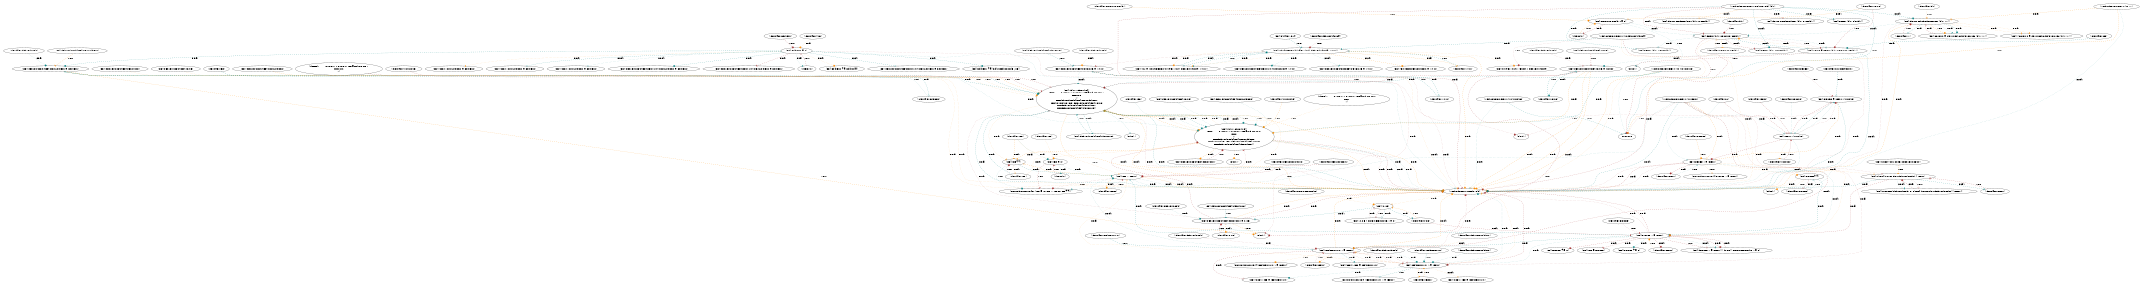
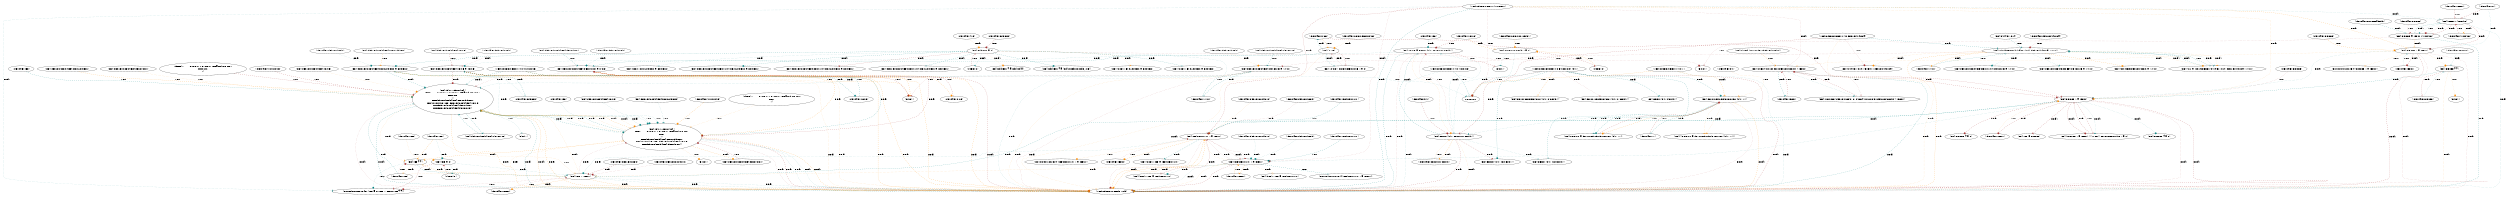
  digraph {
    fontname="DejaVu Sans"
    node [fontname="DejaVu Sans"]
    edge [arrowhead=box color=teal fontname="DejaVu Sans" style=dashed]
    n1 [label="(Call,rbin->cb_printf (\n\t\t\t\t\t\"        0x%04x - 0x%04x reg=%d %s %s \"\n\t\t\t\t\t\"%s\n\",\n\t\t\t\t\tdebug_locals[reg].startAddress,\n\t\t\t\t\tinsns_size, reg, debug_locals[reg].name,\n\t\t\t\t\tdebug_locals[reg].descriptor,\n\t\t\t\t\tdebug_locals[reg].signature))"]
    n2 [label="(Call,rbin->cb_printf (\n\t\t\t\t\t\"        0x%04x - 0x%04x reg=%d %s %s\"\n\t\t\t\t\t\"\n\",\n\t\t\t\t\tdebug_locals[reg].startAddress,\n\t\t\t\t\tinsns_size, reg, debug_locals[reg].name,\n\t\t\t\t\tdebug_locals[reg].descriptor))"]
    n3 [label="(Call,reg++)"]
    n4 [label="(Call,debug_locals[reg].signature)"]
    n5 [label="(MethodReturn,static void)"]
    n6 [label="(Block,)"]
    n7 [label="(Call,debug_locals[reg].descriptor)"]
    n8 [label="(Block,)"]
    n9 [label="(Call,reg < regsz)"]
    n10 [label="(ControlStructure,for (reg = 0; reg < regsz; reg++))"]
    n11 [label="(Identifier,reg)"]
    n12 [label="(Call,debug_locals[reg].startAddress = address)"]
    n13 [label="(Identifier,address)"]
    n14 [label="(Block,)"]
    n15 [label="(Call,address = 0)"]
    n16 [label="(Literal,0)"]
    n17 [label="(Call,address += addr_diff)"]
    n18 [label="(Call,address += (adjusted_opcode / 15))"]
    n19 [label="(Call,local->endAddress = address)"]
    n20 [label="(Call,local->endAddress = address)"]
    n21 [label="(Call,local->endAddress = address)"]
    n22 [label="(Call,debug_locals[register_num].startAddress = address)"]
    n23 [label="(Call,debug_locals[register_num].startAddress = address)"]
    n24 [label="(Block,)"]
    n25 [label="(Call,debug_locals[register_num].startAddress = address)"]
    n26 [label="(MethodParameterIn,int insns_size)"]
    1000110
    n28 [label="(Identifier,regsz)"]
    n29 [label="(Call,reg = 0)"]
    n30 [label="(Literal,0)"]
    n31 [label="(Call,register_num >= regsz)"]
    n32 [label="(Call,register_num >= regsz)"]
    n33 [label="(ControlStructure,if (register_num >= regsz))"]
    n34 [label="(Identifier,regsz)"]
    n35 [label="(Call,local->reg = register_num)"]
    n36 [label="(Call,local->reg = register_num)"]
    n37 [label="(ControlStructure,if (register_num >= regsz))"]
    n38 [label="(Identifier,regsz)"]
    n39 [label="(Call,local->reg = register_num)"]
    n40 [label="(Call,argReg >= regsz)"]
    n41 [label="(Call,reg = argReg)"]
    n42 [label="(Call,argReg += 2)"]
    n43 [label="(Call,(argReg >= regsz) || !type || parameters_size <= 0)"]
    n44 [label="(Call,argReg += 1)"]
    n45 [label="(Identifier,regsz)"]
    n46 [label="(Call,argReg++)"]
    n47 [label="(Block,)"]
    n48 [label="(Identifier,argReg)"]
    n49 [label="(Call,argReg >= regsz)"]
    n50 [label="(Call,sizeof (struct dex_debug_local_t) * regsz)"]
    n51 [label="(ControlStructure,if (argReg >= regsz))"]
    n52 [label="(Identifier,regsz)"]
    n53 [label="(Call,memset (debug_locals, 0, sizeof (struct dex_debug_local_t) * regsz))"]
    n54 [label="(Identifier,regsz)"]
    n55 [label="(Call,argReg = regsz - ins_size)"]
    n56 [label="(Call,regsz - ins_size)"]
    n57 [label="(Identifier,ins_size)"]
    n58 [label="(MethodParameterIn,int regsz)"]
    n59 [label="(MethodParameterIn,int ins_size)"]
    n60 [label="(Call,debug_locals[reg].name = name)"]
    n61 [label="(Identifier,name)"]
    n62 [label="(Call,name = getstr (bin, param_type_idx))"]
    n63 [label="(Call,getstr (bin, param_type_idx))"]
    n64 [label="(Block,)"]
    n65 [label="(Call,getstr (bin, name_idx))"]
    n66 [label="(Identifier,param_type_idx)"]
    n67 [label="(Call,getstr (bin, name_idx))"]
    n68 [label="(Call,dex_method_signature2 (bin, MI))"]
    n69 [label="(Call,params = dex_method_signature2 (bin, MI))"]
    n70 [label="(Call,!(params = dex_method_signature2 (bin, MI)))"]
    n71 [label="(Identifier,MI)"]
    n72 [label="(MethodParameterIn,RBinDexObj *bin)"]
    n73 [label="(Call,dex_type_descriptor (bin, type_idx))"]
    n74 [label="(Call,dex_type_descriptor (bin, type_idx))"]
    n75 [label="(Call,getstr (bin, sig_idx))"]
    n76 [label="(MethodParameterIn,int MI)"]
    n77 [label="(Call,param_type_idx -= 1)"]
    n78 [label="(Literal,1)"]
    n79 [label="(Call,debug_locals[reg].descriptor = type)"]
    n80 [label="(Identifier,type)"]
    n81 [label="(Call,!type)"]
    n82 [label="(Call,!type || parameters_size <= 0)"]
    n83 [label="(Identifier,type)"]
    n84 [label="(Call,debug_locals[reg].signature = NULL)"]
    n85 [label="(Identifier,NULL)"]
    n86 [label="(Call,r_buf_get_at (binfile->buf, debug_info_off, NULL))"]
    n87 [label="(Identifier,NULL)"]
    n88 [label="(Call,debug_locals[register_num].signature = NULL)"]
    n89 [label="(Call,debug_locals[argReg].signature = NULL)"]
    n90 [label="(Call,*emitted_debug_locals = NULL)"]
    n91 [label="(Call,binfile->buf->length - debug_info_off)"]
    n92 [label="(Call,*p4 = r_buf_get_at (binfile->buf, debug_info_off, NULL))"]
    n93 [label="(MethodParameterIn,int debug_info_off)"]
    n94 [label="(Identifier,line)"]
    n95 [label="(Call,binfile->buf)"]
    n96 [label="(Identifier,argReg)"]
    n97 [label="(Identifier,debug_locals)"]
    n98 [label="(Identifier,name)"]
    n99 [label="(Identifier,debug_locals)"]
    n100 [label="(Identifier,debug_positions)"]
    n101 [label="(Call,debug_locals[reg].descriptor)"]
    n102 [label="(Call,sizeof (struct dex_debug_local_t))"]
    n103 [label="(Identifier,param_type_idx)"]
    n104 [label="(Identifier,reg)"]
    n105 [label="(Identifier,debug_locals)"]
    n106 [label="(Identifier,debug_locals)"]
    n107 [label="(Call,debug_locals[reg].name)"]
    n108 [label="(Identifier,parameters_size)"]
    n109 [label="(Call,debug_locals[reg].descriptor)"]
    n110 [label="(Identifier,register_num)"]
    n111 [label="(Identifier,p4)"]
    n112 [label="(Identifier,register_num)"]
    n113 [label="(Literal,\"        0x%04x - 0x%04x reg=%d %s %s \"\n\t\t\t\t\t\"%s\n\")"]
    n114 [label="(Identifier,bin)"]
    n115 [label="(Identifier,regsz)"]
    n116 [label="(Identifier,debug_locals)"]
    n117 [label="(Call,debug_locals[reg].signature)"]
    n118 [label="(Identifier,reg)"]
    n119 [label="(Call,debug_locals[reg].name)"]
    n120 [label="(Identifier,argReg)"]
    n121 [label="(Identifier,params)"]
    n122 [label="(Call,debug_locals[reg].startAddress)"]
    n123 [label="(Identifier,source_file_idx)"]
    n124 [label="(Identifier,address)"]
    n125 [label="(Call,debug_locals[reg].startAddress)"]
    n126 [label="(Identifier,insns_size)"]
    n127 [label="(Identifier,argReg)"]
    n128 [label="(Identifier,bin)"]
    n129 [label="(Identifier,debug_positions)"]
    n130 [label="(Identifier,insns_size)"]
    n131 [label="(Identifier,debug_positions)"]
    n132 [label="(Identifier,reg)"]
    n133 [label="(Identifier,debug_locals)"]
    n134 [label="(Call,debug_locals[reg].name)"]
    n135 [label="(Literal,\"        0x%04x - 0x%04x reg=%d %s %s\"\n\t\t\t\t\t\"\n\")"]
    n136 [label="(Identifier,reg)"]
    n137 [label="(Identifier,reg)"]
    n138 [label="(Call,debug_locals[reg].startAddress)"]
    n139 [label="(Identifier,debug_locals)"]
    n140 [label="(Identifier,debug_info_off)"]
    n1 -> n2 [arrowhead=odot color=darkorange label="DDG: "]
    n1 -> n2 [color=darkorange label="DDG: " style=dotted]
    n1 -> n2 [label="DDG: " style=dotted]
    n1 -> n2 [label="DDG: "]
    n1 -> n3 [arrowhead=tee color=darkorange label="DDG: " style=dotted]
    n1 -> n4 [arrowhead=tee label="CFG: "]
    n1 -> n5 [arrowhead=odot color=darkorange label="DDG: "]
    n1 -> n5 [arrowhead=tee label="DDG: "]
    n1 -> n5 [color=darkorange label="DDG: "]
    n1 -> n5 [color=darkorange label="DDG: "]
    n1 -> n5 [arrowhead=odot color=brown label="DDG: " style=dotted]
    n1 -> n5 [label="DDG: "]
    n1 -> n6 [arrowhead=odot label="AST: " style=dotted]
    n2 -> n1 [label="DDG: " style=dotted]
    n2 -> n1 [color=darkorange label="DDG: " style=dotted]
    n2 -> n1 [arrowhead=tee label="DDG: "]
    n2 -> n1 [arrowhead=odot color=darkorange label="DDG: " style=dotted]
    n2 -> n3 [arrowhead=tee color=darkorange label="DDG: "]
    n2 -> n5 [arrowhead=tee color=brown label="DDG: "]
    n2 -> n5 [arrowhead=odot label="DDG: " style=dotted]
    n2 -> n5 [arrowhead=odot label="DDG: " style=dotted]
    n2 -> n5 [arrowhead=tee color=darkorange label="DDG: "]
    n2 -> n5 [arrowhead=tee color=brown label="DDG: " style=dotted]
    n2 -> n7 [color=darkorange label="CFG: "]
    n2 -> n8 [color=darkorange label="AST: " style=dotted]
    n3 -> n9 [arrowhead=odot label="DDG: "]
    n3 -> n10 [label="AST: " style=dotted]
    n3 -> n11 [arrowhead=odot color=darkorange label="CFG: " style=dotted]
    n4 -> n1 [arrowhead=tee label="AST: "]
    n7 -> n2 [color=brown label="AST: "]
    n9 -> n1 [arrowhead=odot color=darkorange label="DDG: " style=dotted]
    n9 -> n2 [arrowhead=tee color=brown label="DDG: " style=dotted]
    n9 -> n3 [arrowhead=odot color=darkorange label="DDG: "]
    n9 -> n5 [arrowhead=tee label="DDG: " style=dotted]
    n9 -> n5 [arrowhead=tee color=darkorange label="DDG: "]
    n9 -> n5 [arrowhead=odot label="DDG: " style=dotted]
    n9 -> n10 [color=brown label="AST: " style=dotted]
    n9 -> n28 [color=darkorange label="CFG: "]
    n11 -> n1 [arrowhead=odot label="CFG: "]
    n11 -> n2 [arrowhead=odot color=darkorange label="CFG: " style=dotted]
    n11 -> n3 [color=brown label="AST: " style=dotted]
    n12 -> n1 [label="DDG: "]
    n12 -> n2 [label="DDG: " style=dotted]
    n12 -> n5 [arrowhead=tee color=darkorange label="DDG: " style=dotted]
    n12 -> n5 [arrowhead=tee color=darkorange label="DDG: " style=dotted]
    n12 -> n13 [arrowhead=odot label="CFG: "]
    n12 -> n14 [color=darkorange label="AST: "]
    n13 -> n12 [arrowhead=odot label="AST: " style=dotted]
    n15 -> n5 [arrowhead=odot label="DDG: " style=dotted]
    n15 -> n12 [label="DDG: "]
    n15 -> n16 [arrowhead=tee label="CFG: " style=dotted]
    n15 -> n17 [color=darkorange label="DDG: " style=dotted]
    n15 -> n18 [label="DDG: "]
    n15 -> n19 [arrowhead=tee color=darkorange label="DDG: " style=dotted]
    n15 -> n20 [arrowhead=odot label="DDG: "]
    n15 -> n21 [arrowhead=odot label="DDG: " style=dotted]
    n15 -> n22 [label="DDG: "]
    n15 -> n23 [arrowhead=tee color=brown label="DDG: "]
    n15 -> n24 [color=brown label="AST: " style=dotted]
    n15 -> n25 [arrowhead=odot label="DDG: "]
    n16 -> n15 [arrowhead=odot color=brown label="AST: "]
    n26 -> n1 [arrowhead=odot label="DDG: "]
    n26 -> n2 [arrowhead=odot label="DDG: "]
    n26 -> n5 [color=darkorange label="DDG: "]
    n26 -> 1000110 [arrowhead=tee label="AST: " style=dotted]
    n28 -> n9 [arrowhead=tee color=brown label="AST: " style=dotted]
    n29 -> n9 [arrowhead=tee label="DDG: " style=dotted]
    n29 -> n10 [arrowhead=tee color=brown label="AST: "]
    n29 -> n30 [arrowhead=tee label="CFG: " style=dotted]
    n30 -> n29 [arrowhead=tee color=brown label="AST: "]
    n31 -> n5 [color=brown label="DDG: " style=dotted]
    n31 -> n5 [arrowhead=tee color=darkorange label="DDG: "]
    n31 -> n5 [color=darkorange label="DDG: "]
    n31 -> n9 [label="DDG: " style=dotted]
    n31 -> n32 [arrowhead=odot color=brown label="DDG: " style=dotted]
    n31 -> n32 [arrowhead=tee color=brown label="DDG: " style=dotted]
    n31 -> n33 [color=darkorange label="AST: " style=dotted]
    n31 -> n34 [color=darkorange label="CFG: "]
    n31 -> n35 [arrowhead=tee label="DDG: "]
    n31 -> n36 [arrowhead=odot color=brown label="DDG: "]
    n32 -> n5 [label="DDG: " style=dotted]
    n32 -> n5 [arrowhead=tee color=darkorange label="DDG: " style=dotted]
    n32 -> n5 [arrowhead=tee color=brown label="DDG: "]
    n32 -> n9 [arrowhead=odot color=darkorange label="DDG: " style=dotted]
    n32 -> n31 [arrowhead=tee color=darkorange label="DDG: " style=dotted]
    n32 -> n31 [arrowhead=tee color=brown label="DDG: " style=dotted]
    n32 -> n36 [label="DDG: " style=dotted]
    n32 -> n37 [arrowhead=odot label="AST: "]
    n32 -> n38 [arrowhead=tee color=darkorange label="CFG: "]
    n32 -> n39 [arrowhead=odot color=darkorange label="DDG: " style=dotted]
    n34 -> n31 [arrowhead=tee color=brown label="AST: " style=dotted]
    n38 -> n32 [arrowhead=tee color=darkorange label="AST: "]
    n40 -> n5 [arrowhead=tee color=brown label="DDG: " style=dotted]
    n40 -> n5 [arrowhead=odot color=brown label="DDG: "]
    n40 -> n9 [arrowhead=odot label="DDG: "]
    n40 -> n31 [arrowhead=tee label="DDG: "]
    n40 -> n32 [arrowhead=odot label="DDG: " style=dotted]
    n40 -> n41 [arrowhead=tee color=brown label="DDG: "]
    n40 -> n42 [label="DDG: " style=dotted]
    n40 -> n43 [arrowhead=odot color=brown label="AST: "]
    n40 -> n43 [arrowhead=tee label="DDG: " style=dotted]
    n40 -> n43 [color=brown label="DDG: "]
    n40 -> n44 [color=brown label="DDG: "]
    n40 -> n45 [color=brown label="CFG: "]
    n43 -> n40 [arrowhead=odot color=brown label="CFG: "]
    n45 -> n40 [color=darkorange label="AST: " style=dotted]
    n46 -> n5 [arrowhead=odot color=darkorange label="DDG: " style=dotted]
    n46 -> n40 [arrowhead=tee label="DDG: "]
    n46 -> n47 [color=darkorange label="AST: " style=dotted]
    n46 -> n48 [arrowhead=odot color=brown label="CFG: "]
    n48 -> n46 [arrowhead=odot label="AST: " style=dotted]
    n49 -> n5 [arrowhead=odot color=brown label="DDG: "]
    n49 -> n5 [arrowhead=tee color=brown label="DDG: " style=dotted]
    n49 -> n5 [arrowhead=tee color=brown label="DDG: " style=dotted]
    n49 -> n40 [label="DDG: " style=dotted]
    n49 -> n46 [color=darkorange label="DDG: " style=dotted]
    n49 -> n50 [arrowhead=odot color=darkorange label="DDG: " style=dotted]
    n49 -> n51 [arrowhead=odot color=darkorange label="AST: " style=dotted]
    n49 -> n52 [color=brown label="CFG: "]
    n50 -> n5 [label="DDG: "]
    n50 -> n40 [color=brown label="DDG: "]
    n50 -> n53 [arrowhead=odot color=brown label="AST: " style=dotted]
    n50 -> n53 [arrowhead=tee label="DDG: " style=dotted]
    n50 -> n54 [arrowhead=tee label="CFG: "]
    n52 -> n49 [arrowhead=odot label="AST: " style=dotted]
    n53 -> n50 [color=brown label="CFG: "]
    n54 -> n50 [arrowhead=tee color=brown label="AST: "]
-   n55 -> n5 [arrowhead=tee label="DDG: "]
+   n55 -> n5 [arrowhead=tee label="CFG: "]
    n55 -> n24 [arrowhead=odot color=brown label="AST: " style=dotted]
    n55 -> n49 [arrowhead=odot color=darkorange label="DDG: "]
    n55 -> n56 [arrowhead=odot label="CFG: "]
    n56 -> n5 [arrowhead=tee label="DDG: " style=dotted]
    n56 -> n49 [color=brown label="DDG: "]
    n56 -> n55 [arrowhead=tee label="AST: " style=dotted]
    n56 -> n55 [color=brown label="DDG: " style=dotted]
    n56 -> n55 [arrowhead=odot color=brown label="DDG: "]
    n56 -> n57 [arrowhead=tee color=darkorange label="CFG: " style=dotted]
    n57 -> n56 [arrowhead=tee color=brown label="AST: "]
    n58 -> n5 [arrowhead=odot label="DDG: "]
    n58 -> n10 [arrowhead=tee label="DDG: " style=dotted]
    n58 -> 1000110 [arrowhead=odot color=brown label="AST: " style=dotted]
    n58 -> n31 [arrowhead=tee color=brown label="DDG: "]
    n58 -> n32 [color=brown label="DDG: " style=dotted]
    n58 -> n40 [color=darkorange label="DDG: " style=dotted]
    n58 -> n49 [arrowhead=odot color=darkorange label="DDG: "]
    n58 -> n50 [arrowhead=odot color=brown label="DDG: " style=dotted]
    n58 -> n56 [arrowhead=odot label="DDG: " style=dotted]
    n59 -> n5 [arrowhead=odot label="DDG: " style=dotted]
    n59 -> 1000110 [arrowhead=odot label="AST: "]
    n60 -> n1 [color=brown label="DDG: "]
    n60 -> n2 [color=darkorange label="DDG: "]
    n60 -> n5 [arrowhead=odot color=darkorange label="DDG: "]
    n60 -> n5 [color=darkorange label="DDG: "]
    n60 -> n14 [color=brown label="AST: "]
    n60 -> n61 [label="CFG: "]
    n61 -> n60 [arrowhead=tee label="AST: "]
    n62 -> n5 [arrowhead=odot label="DDG: "]
    n62 -> n5 [arrowhead=odot color=brown label="DDG: " style=dotted]
    n62 -> n60 [label="DDG: " style=dotted]
    n62 -> n63 [color=darkorange label="CFG: " style=dotted]
    n62 -> n64 [arrowhead=odot color=brown label="AST: "]
    n63 -> n5 [arrowhead=tee color=darkorange label="DDG: " style=dotted]
    n63 -> n5 [color=brown label="DDG: "]
    n63 -> n62 [arrowhead=tee color=brown label="AST: " style=dotted]
    n63 -> n62 [arrowhead=odot label="DDG: " style=dotted]
    n63 -> n62 [arrowhead=odot label="DDG: "]
    n63 -> n65 [arrowhead=tee color=brown label="DDG: "]
    n63 -> n66 [arrowhead=tee color=darkorange label="CFG: "]
    n63 -> n67 [arrowhead=odot label="DDG: " style=dotted]
    n66 -> n63 [arrowhead=odot color=darkorange label="AST: " style=dotted]
    n68 -> n5 [arrowhead=odot color=darkorange label="DDG: "]
    n68 -> n5 [arrowhead=odot color=brown label="DDG: " style=dotted]
    n68 -> n63 [arrowhead=tee label="DDG: " style=dotted]
    n68 -> n69 [color=darkorange label="AST: "]
    n68 -> n69 [arrowhead=tee label="DDG: " style=dotted]
    n68 -> n69 [label="DDG: "]
    n68 -> n70 [arrowhead=tee color=darkorange label="DDG: " style=dotted]
    n68 -> n70 [arrowhead=tee color=darkorange label="DDG: " style=dotted]
    n68 -> n71 [arrowhead=odot label="CFG: "]
    n69 -> n68 [arrowhead=odot color=brown label="CFG: "]
    n71 -> n68 [color=brown label="AST: "]
    n72 -> n5 [arrowhead=tee color=brown label="DDG: "]
    n72 -> 1000110 [arrowhead=odot label="AST: "]
    n72 -> n63 [arrowhead=tee color=brown label="DDG: "]
    n72 -> n65 [label="DDG: "]
    n72 -> n67 [arrowhead=odot label="DDG: "]
    n72 -> n68 [label="DDG: "]
    n72 -> n73 [arrowhead=odot color=darkorange label="DDG: "]
    n72 -> n74 [arrowhead=odot color=brown label="DDG: " style=dotted]
    n72 -> n75 [arrowhead=tee label="DDG: "]
    n76 -> n5 [label="DDG: " style=dotted]
    n76 -> 1000110 [color=darkorange label="AST: "]
    n76 -> n68 [arrowhead=tee color=darkorange label="DDG: "]
    n77 -> n63 [arrowhead=odot label="DDG: " style=dotted]
    n77 -> n64 [arrowhead=tee label="AST: " style=dotted]
    n77 -> n78 [arrowhead=tee color=brown label="CFG: "]
    n78 -> n77 [color=darkorange label="AST: "]
    n79 -> n1 [arrowhead=odot color=brown label="DDG: " style=dotted]
    n79 -> n2 [color=brown label="DDG: "]
    n79 -> n5 [arrowhead=tee color=darkorange label="DDG: "]
    n79 -> n5 [arrowhead=odot color=brown label="DDG: "]
    n79 -> n14 [arrowhead=tee color=darkorange label="AST: "]
    n79 -> n80 [color=darkorange label="CFG: "]
    n80 -> n79 [color=brown label="AST: "]
-   n5 -> n81 [arrowhead=odot color=darkorange label="DDG: " style=dotted]
+   n81 -> n5 [arrowhead=odot color=darkorange label="DDG: " style=dotted]
    n81 -> n79 [arrowhead=tee label="DDG: "]
    n81 -> n82 [arrowhead=odot color=brown label="AST: "]
    n81 -> n82 [arrowhead=odot label="DDG: "]
    n81 -> n83 [arrowhead=tee label="CFG: "]
    n82 -> n81 [arrowhead=odot color=brown label="CFG: " style=dotted]
    n83 -> n40 [arrowhead=tee color=brown label="CFG: "]
    n83 -> n81 [arrowhead=tee color=darkorange label="AST: "]
    n84 -> n1 [arrowhead=tee label="DDG: " style=dotted]
    n84 -> n5 [arrowhead=tee color=brown label="DDG: " style=dotted]
    n84 -> n5 [arrowhead=tee color=darkorange label="DDG: " style=dotted]
    n84 -> n14 [arrowhead=tee color=brown label="AST: " style=dotted]
    n84 -> n85 [arrowhead=odot label="CFG: "]
    n85 -> n84 [arrowhead=odot label="AST: "]
    n86 -> n5 [color=darkorange label="DDG: "]
    n86 -> n84 [arrowhead=tee color=brown label="DDG: " style=dotted]
    n86 -> n87 [arrowhead=tee color=darkorange label="CFG: "]
    n86 -> n88 [label="DDG: " style=dotted]
    n86 -> n89 [arrowhead=tee label="DDG: " style=dotted]
    n86 -> n90 [color=darkorange label="DDG: "]
    n86 -> n91 [color=darkorange label="DDG: " style=dotted]
    n86 -> n92 [arrowhead=odot label="AST: "]
    n86 -> n92 [arrowhead=tee label="DDG: " style=dotted]
    n86 -> n92 [arrowhead=tee color=darkorange label="DDG: " style=dotted]
    n86 -> n92 [color=darkorange label="DDG: " style=dotted]
    n87 -> n86 [arrowhead=odot label="AST: "]
    n92 -> n86 [label="CFG: "]
    n93 -> n5 [arrowhead=odot color=darkorange label="DDG: " style=dotted]
    n93 -> 1000110 [color=brown label="AST: "]
    n93 -> n86 [arrowhead=tee label="DDG: "]
    n93 -> n91 [color=brown label="AST: " style=dotted]
    n94 -> n15 [color=darkorange label="CFG: " style=dotted]
    n95 -> n86 [arrowhead=tee label="AST: "]
    n96 -> n49 [color=darkorange label="AST: "]
    n97 -> n84 [color=darkorange label="CFG: " style=dotted]
    n98 -> n62 [color=brown label="AST: "]
    n98 -> n77 [arrowhead=odot color=darkorange label="CFG: "]
    n99 -> n9 [arrowhead=tee color=brown label="CFG: "]
    n100 -> n9 [color=brown label="CFG: " style=dotted]
    n101 -> n79 [arrowhead=tee label="AST: "]
    n102 -> n50 [arrowhead=tee color=darkorange label="AST: "]
    n103 -> n77 [color=darkorange label="AST: "]
    n104 -> n29 [color=darkorange label="AST: " style=dotted]
    n105 -> n60 [arrowhead=odot color=brown label="CFG: " style=dotted]
    n106 -> n32 [label="CFG: " style=dotted]
    n107 -> n60 [arrowhead=odot color=brown label="AST: "]
    n108 -> n81 [color=darkorange label="CFG: " style=dotted]
    n109 -> n1 [arrowhead=odot color=darkorange label="AST: " style=dotted]
    n110 -> n32 [label="AST: "]
    n111 -> n49 [arrowhead=odot label="CFG: " style=dotted]
    n111 -> n56 [arrowhead=odot color=brown label="DDG: "]
    n112 -> n31 [arrowhead=odot label="AST: "]
    n113 -> n1 [arrowhead=tee color=brown label="AST: "]
    n114 -> n68 [arrowhead=tee color=darkorange label="AST: " style=dotted]
    n115 -> n56 [arrowhead=odot color=brown label="AST: "]
    n116 -> n12 [label="CFG: " style=dotted]
    n117 -> n84 [arrowhead=tee label="AST: "]
    n118 -> n2 [label="AST: " style=dotted]
    n119 -> n2 [label="AST: " style=dotted]
    n120 -> n40 [arrowhead=tee color=brown label="AST: " style=dotted]
-   n121 -> n56 [arrowhead=odot label="CFG: " style=dotted]
+   n121 -> n46 [arrowhead=odot label="CFG: " style=dotted]
    n122 -> n2 [arrowhead=tee label="AST: " style=dotted]
    n123 -> n55 [arrowhead=odot label="CFG: "]
    n124 -> n15 [color=brown label="AST: "]
    n125 -> n12 [arrowhead=tee color=darkorange label="AST: "]
    n126 -> n1 [arrowhead=odot color=brown label="AST: "]
    n127 -> n55 [arrowhead=tee color=brown label="AST: " style=dotted]
    n128 -> n63 [color=brown label="AST: "]
    n129 -> n31 [color=darkorange label="CFG: " style=dotted]
    n130 -> n2 [color=darkorange label="AST: "]
    n131 -> n32 [label="CFG: " style=dotted]
    n132 -> n3 [arrowhead=tee color=darkorange label="CFG: "]
    n132 -> n9 [arrowhead=odot color=darkorange label="AST: " style=dotted]
    n132 -> n29 [label="CFG: " style=dotted]
    n133 -> n79 [label="CFG: " style=dotted]
    n134 -> n1 [color=darkorange label="AST: " style=dotted]
    n135 -> n2 [arrowhead=odot color=darkorange label="AST: " style=dotted]
    n136 -> n1 [label="AST: "]
    n137 -> n62 [label="CFG: "]
    n138 -> n1 [arrowhead=odot color=darkorange label="AST: "]
    n139 -> n31 [color=brown label="CFG: " style=dotted]
    n140 -> n86 [color=brown label="AST: " style=dotted]
  }
